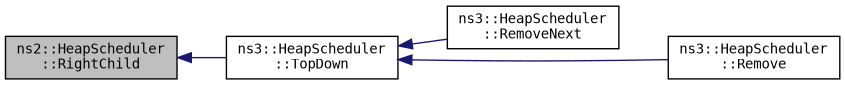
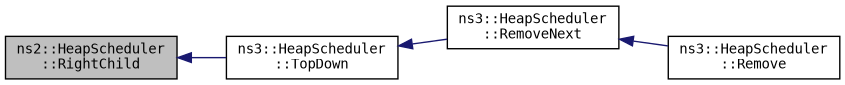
  digraph {
    fontname="DejaVu Sans Mono"
    rankdir=LR
    node [color=black fillcolor=white fontname="DejaVu Sans Mono" fontsize=10 shape=record style=filled]
    edge [color=midnightblue dir=back fontname="DejaVu Sans Mono" fontsize=10 labelfontname=Helvetica labelfontsize=10 style=solid]
    n1 [fillcolor=grey75 fontcolor=black height=0.2 label="ns2::HeapScheduler\l::RightChild" width=0.4]
    n2 [height=0.2 label="ns3::HeapScheduler\l::TopDown" width=0.4]
    n3 [height=0.2 label="ns3::HeapScheduler\l::RemoveNext" width=0.4]
    n4 [height=0.2 label="ns3::HeapScheduler\l::Remove" width=0.4]
    n1 -> n2
    n2 -> n3
-   n2 -> n4
+   n3 -> n4
  }
